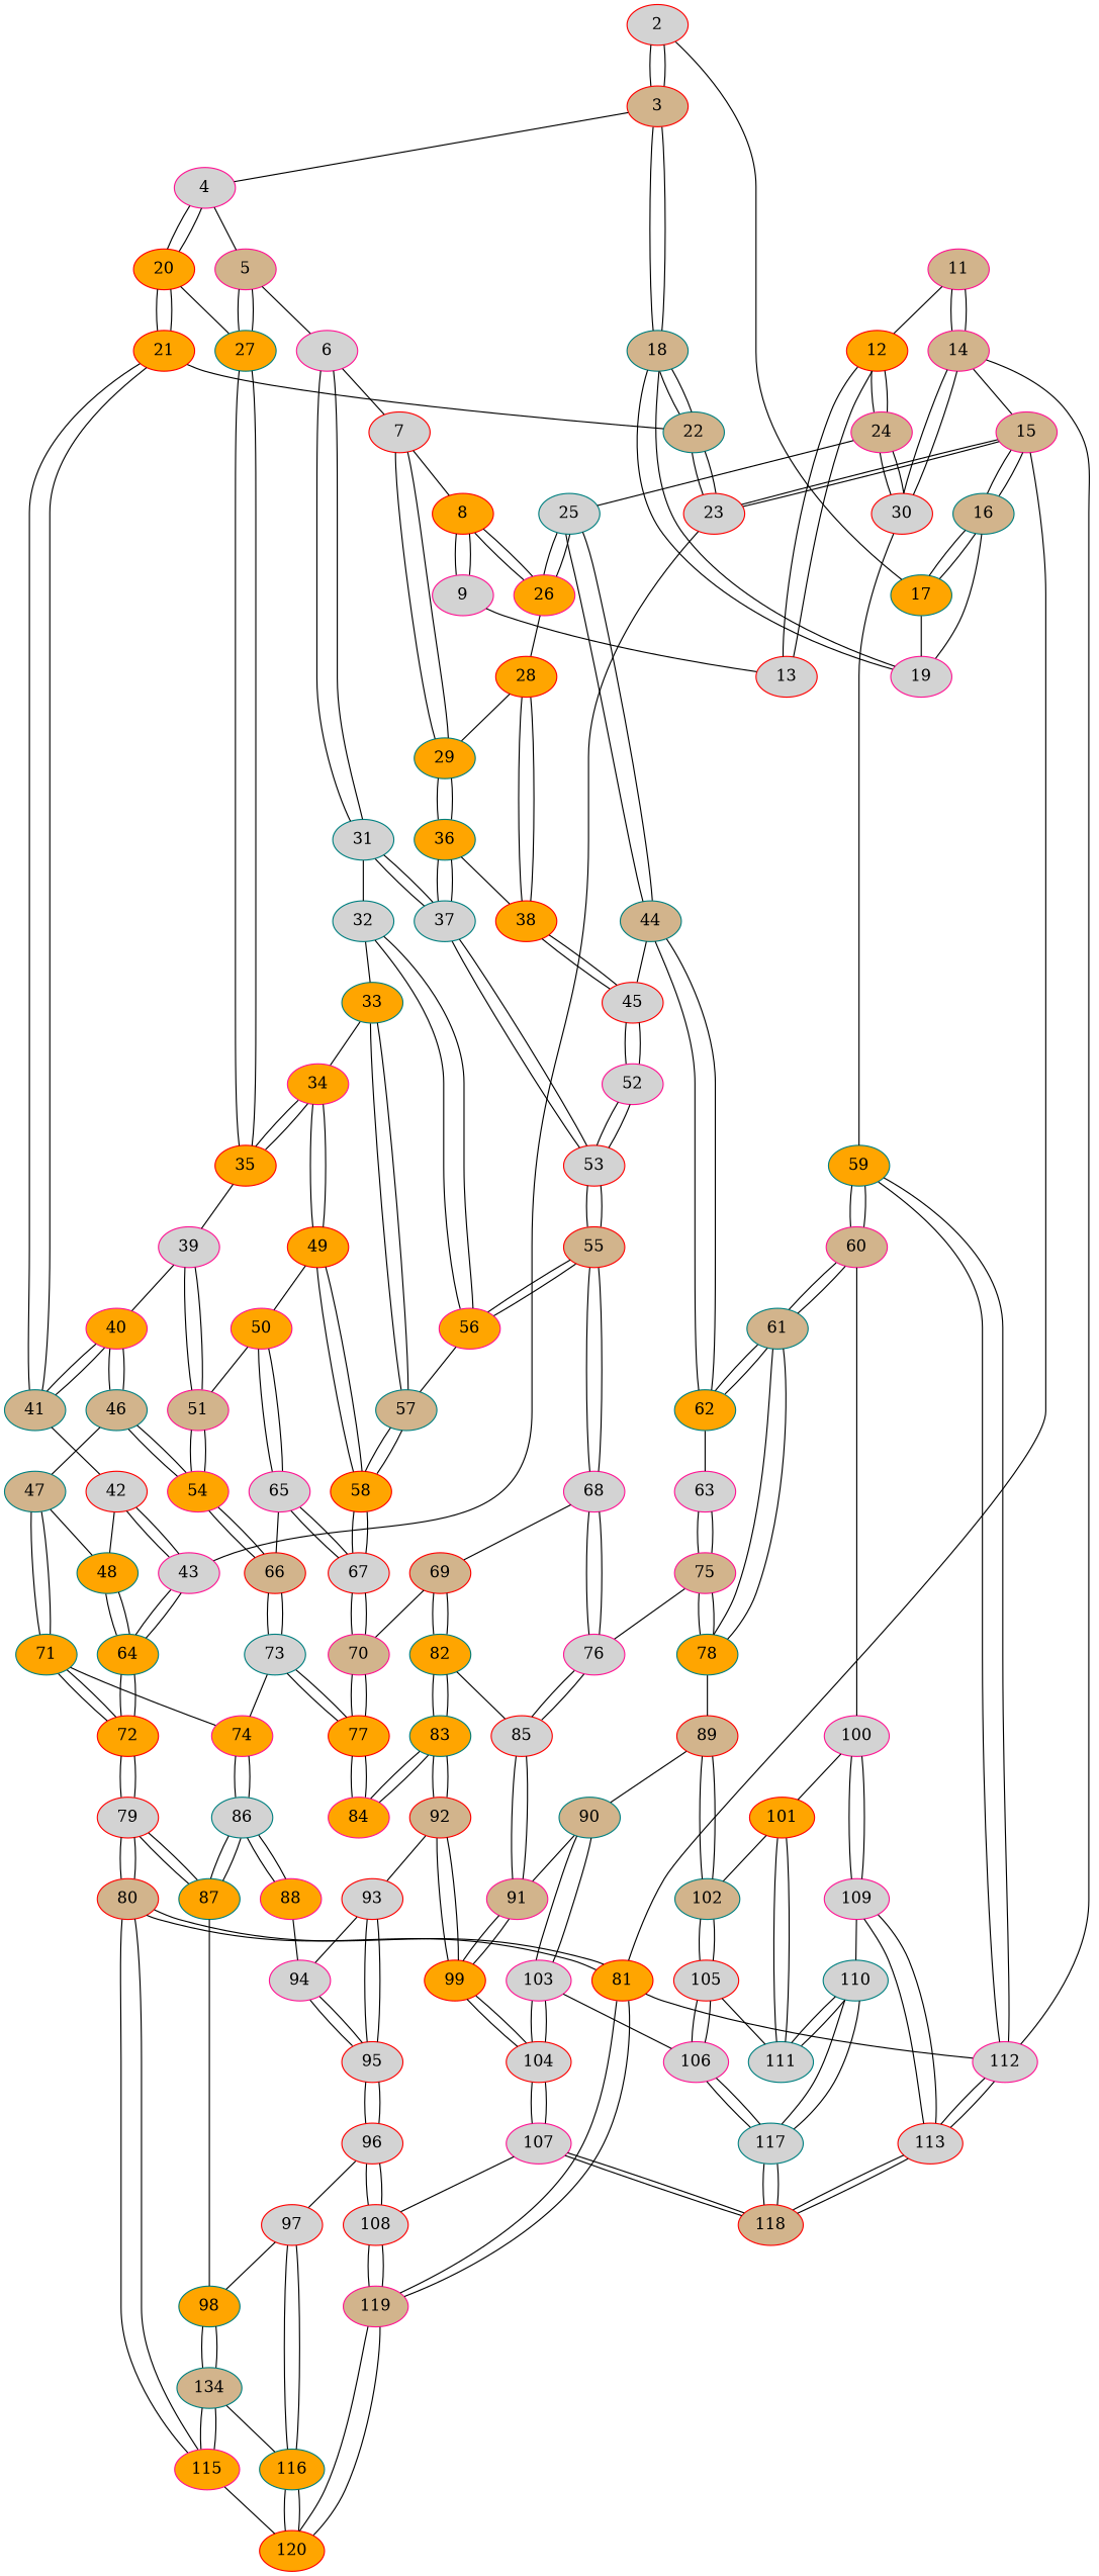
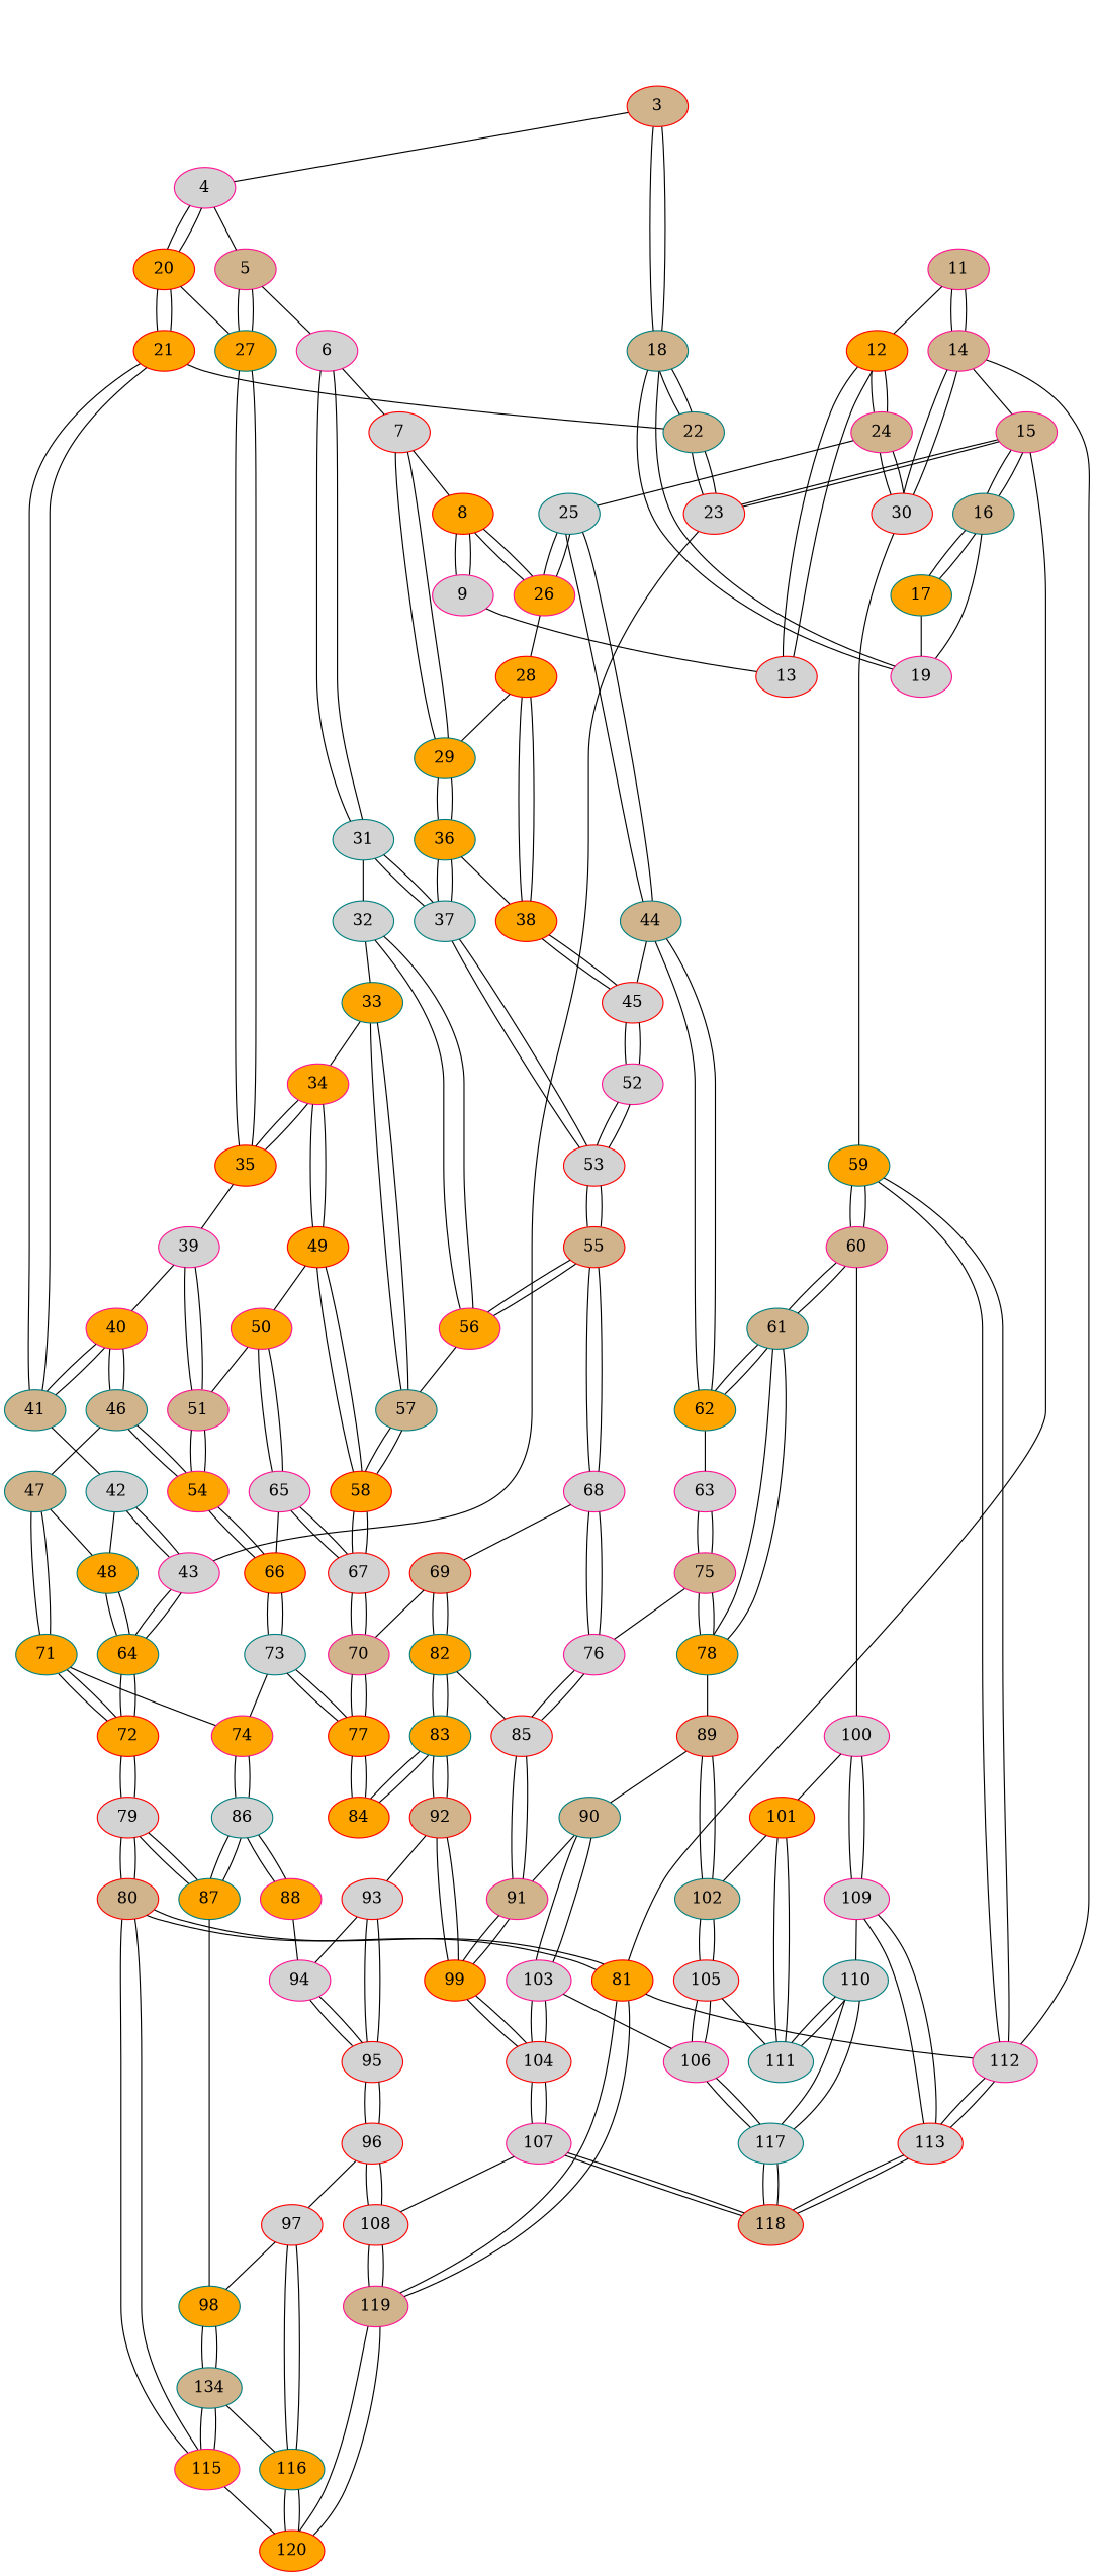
  graph {
    node [color=red fillcolor=lightgrey style=filled]
    3 [fillcolor=tan]
-   2
    17 [color=teal fillcolor=orange]
    11 [color=deeppink fillcolor=tan]
    12 [fillcolor=orange]
    14 [color=deeppink fillcolor=tan]
    4 [color=deeppink]
    18 [color=teal fillcolor=tan]
    19 [color=deeppink]
    5 [color=deeppink fillcolor=tan]
    20 [fillcolor=orange]
    22 [color=teal fillcolor=tan]
    6 [color=deeppink]
    27 [color=teal fillcolor=orange]
    21 [fillcolor=orange]
    7
    31 [color=teal]
    35 [fillcolor=orange]
    8 [fillcolor=orange]
    29 [color=teal fillcolor=orange]
    32 [color=teal]
    37 [color=teal]
    9 [color=deeppink]
    26 [color=deeppink fillcolor=orange]
    36 [color=teal fillcolor=orange]
    13
    28 [fillcolor=orange]
    24 [color=deeppink fillcolor=tan]
    15 [color=deeppink fillcolor=tan]
    30
    112 [color=deeppink]
    25 [color=teal]
    16 [color=teal fillcolor=tan]
    23
    81 [fillcolor=orange]
    59 [color=teal fillcolor=orange]
    113
    43 [color=deeppink]
    119 [color=deeppink fillcolor=tan]
    41 [color=teal fillcolor=tan]
-   42
+   42 [color=teal]
    64 [color=teal fillcolor=orange]
    44 [color=teal fillcolor=tan]
    45
    62 [color=teal fillcolor=orange]
    38 [fillcolor=orange]
    39 [color=deeppink]
    60 [color=deeppink fillcolor=tan]
    33 [color=teal fillcolor=orange]
    56 [color=deeppink fillcolor=orange]
    53
    34 [color=deeppink fillcolor=orange]
    57 [color=teal fillcolor=tan]
    49 [fillcolor=orange]
    58 [fillcolor=orange]
    50 [color=deeppink fillcolor=orange]
    40 [color=deeppink fillcolor=orange]
    51 [color=deeppink fillcolor=tan]
    55 [fillcolor=tan]
    52 [color=deeppink]
    46 [color=teal fillcolor=tan]
    54 [color=deeppink fillcolor=orange]
    47 [color=teal fillcolor=tan]
    48 [color=teal fillcolor=orange]
    72 [fillcolor=orange]
    63 [color=deeppink]
    71 [color=teal fillcolor=orange]
-   66 [fillcolor=tan]
+   66 [fillcolor=orange]
    74 [color=deeppink fillcolor=orange]
    65 [color=deeppink]
    67
    75 [color=deeppink fillcolor=tan]
    68 [color=deeppink]
    73 [color=teal]
    69 [fillcolor=tan]
    76 [color=deeppink]
    70 [color=deeppink fillcolor=tan]
    61 [color=teal fillcolor=tan]
    100 [color=deeppink]
    78 [color=teal fillcolor=orange]
    101 [fillcolor=orange]
    109 [color=deeppink]
    89 [fillcolor=tan]
    79
    77 [fillcolor=orange]
    82 [color=teal fillcolor=orange]
    85
    83 [color=teal fillcolor=orange]
-   84 [color=deeppink fillcolor=orange]
+   84 [fillcolor=orange]
    86 [color=teal]
    80 [fillcolor=tan]
    87 [color=teal fillcolor=orange]
    88 [color=deeppink fillcolor=orange]
    91 [color=deeppink fillcolor=tan]
    90 [color=teal fillcolor=tan]
    102 [color=teal fillcolor=tan]
    115 [color=deeppink fillcolor=orange]
    98 [color=teal fillcolor=orange]
    120 [fillcolor=orange]
    92 [fillcolor=tan]
    99 [fillcolor=orange]
    93
    94 [color=deeppink]
    n104 [color=teal fillcolor=tan label=134]
    95
    103 [color=deeppink]
    105
    104
    106 [color=deeppink]
    96
    97
    108
    116 [color=teal fillcolor=orange]
    107 [color=deeppink]
    111 [color=teal]
    110 [color=teal]
    117 [color=teal]
    118 [fillcolor=tan]
    3 -- 4
    3 -- 18
    3 -- 18
-   2 -- 3
-   2 -- 3
-   2 -- 17
    17 -- 19
    11 -- 12
    11 -- 14
    11 -- 14
    12 -- 13
    12 -- 13
    12 -- 24
    12 -- 24
    14 -- 15
    14 -- 30
    14 -- 30
    14 -- 112
    4 -- 5
    4 -- 20
    4 -- 20
    18 -- 19
    18 -- 19
    18 -- 22
    18 -- 22
    5 -- 6
    5 -- 27
    5 -- 27
    20 -- 27
    20 -- 21
    20 -- 21
    22 -- 23
    22 -- 23
    6 -- 7
    6 -- 31
    6 -- 31
    27 -- 35
    27 -- 35
    21 -- 22
    21 -- 41
    21 -- 41
    7 -- 8
    7 -- 29
    7 -- 29
    31 -- 32
    31 -- 37
    31 -- 37
    35 -- 39
    8 -- 9
    8 -- 9
    8 -- 26
    8 -- 26
    29 -- 36
    29 -- 36
    32 -- 33
    32 -- 56
    32 -- 56
    37 -- 53
    37 -- 53
    9 -- 13
    26 -- 28
    36 -- 37
    36 -- 37
    36 -- 38
    28 -- 29
    28 -- 38
    28 -- 38
    24 -- 30
    24 -- 30
    24 -- 25
    15 -- 16
    15 -- 16
    15 -- 23
    15 -- 23
    15 -- 81
    30 -- 59
    112 -- 113
    112 -- 113
    25 -- 26
    25 -- 26
    25 -- 44
    25 -- 44
    16 -- 17
    16 -- 17
    16 -- 19
    23 -- 43
    81 -- 112
    81 -- 119
    81 -- 119
    59 -- 112
    59 -- 112
    59 -- 60
    59 -- 60
    113 -- 118
    113 -- 118
    43 -- 64
    43 -- 64
    119 -- 120
    119 -- 120
    41 -- 42
    42 -- 43
    42 -- 43
    42 -- 48
    64 -- 72
    64 -- 72
    44 -- 45
    44 -- 62
    44 -- 62
    45 -- 52
    45 -- 52
    62 -- 63
    38 -- 45
    38 -- 45
    39 -- 40
    39 -- 51
    39 -- 51
    60 -- 61
    60 -- 61
    60 -- 100
    33 -- 34
    33 -- 57
    33 -- 57
    56 -- 57
    53 -- 55
    53 -- 55
    34 -- 35
    34 -- 35
    34 -- 49
    34 -- 49
    57 -- 58
    57 -- 58
    49 -- 58
    49 -- 58
    49 -- 50
    58 -- 67
    58 -- 67
    50 -- 51
    50 -- 65
    50 -- 65
    40 -- 41
    40 -- 41
    40 -- 46
    40 -- 46
    51 -- 54
    51 -- 54
    55 -- 56
    55 -- 56
    55 -- 68
    55 -- 68
    52 -- 53
    52 -- 53
    46 -- 54
    46 -- 54
    46 -- 47
    54 -- 66
    54 -- 66
    47 -- 48
    47 -- 71
    47 -- 71
    48 -- 64
    48 -- 64
    72 -- 79
    72 -- 79
    63 -- 75
    63 -- 75
    71 -- 72
    71 -- 72
    71 -- 74
    66 -- 73
    66 -- 73
    74 -- 86
    74 -- 86
    65 -- 66
    65 -- 67
    65 -- 67
    67 -- 70
    67 -- 70
    75 -- 76
    75 -- 78
    75 -- 78
    68 -- 69
    68 -- 76
    68 -- 76
    73 -- 74
    73 -- 77
    73 -- 77
    69 -- 70
    69 -- 82
    69 -- 82
    76 -- 85
    76 -- 85
    70 -- 77
    70 -- 77
    61 -- 62
    61 -- 62
    61 -- 78
    61 -- 78
    100 -- 101
    100 -- 109
    100 -- 109
    78 -- 89
    101 -- 102
    101 -- 111
    101 -- 111
    109 -- 113
    109 -- 113
    109 -- 110
    89 -- 90
    89 -- 102
    89 -- 102
    79 -- 80
    79 -- 80
    79 -- 87
    79 -- 87
    77 -- 84
    77 -- 84
    82 -- 85
    82 -- 83
    82 -- 83
    85 -- 91
    85 -- 91
    83 -- 84
    83 -- 84
    83 -- 92
    83 -- 92
    86 -- 87
    86 -- 87
    86 -- 88
    86 -- 88
    80 -- 81
    80 -- 81
    80 -- 115
    80 -- 115
    87 -- 98
    88 -- 94
    91 -- 99
    91 -- 99
    90 -- 91
    90 -- 103
    90 -- 103
    102 -- 105
    102 -- 105
    115 -- 120
    98 -- n104
    98 -- n104
    92 -- 99
    92 -- 99
    92 -- 93
    99 -- 104
    99 -- 104
    93 -- 94
    93 -- 95
    93 -- 95
    94 -- 95
    94 -- 95
    n104 -- 115
    n104 -- 115
    n104 -- 116
    95 -- 96
    95 -- 96
    103 -- 104
    103 -- 104
    103 -- 106
    105 -- 106
    105 -- 106
    105 -- 111
    104 -- 107
    104 -- 107
    106 -- 117
    106 -- 117
    96 -- 97
    96 -- 108
    96 -- 108
    97 -- 98
    97 -- 116
    97 -- 116
    108 -- 119
    108 -- 119
    116 -- 120
    116 -- 120
    107 -- 108
    107 -- 118
    107 -- 118
    110 -- 111
    110 -- 111
    110 -- 117
    110 -- 117
    117 -- 118
    117 -- 118
  }
